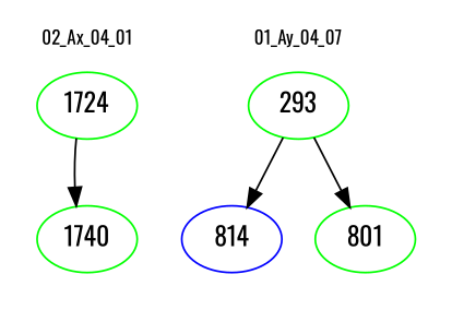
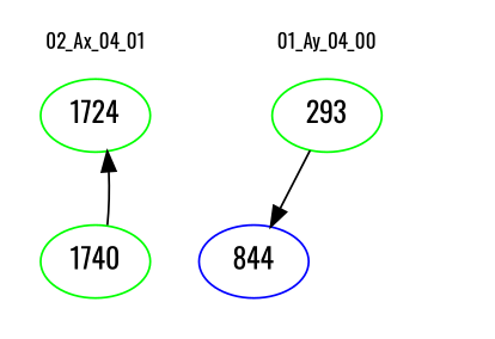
  digraph {
    fontname=Oswald
    node [color=green fontname=Oswald]
    edge [color=black fontname=Oswald]
    n1 [label=1724]
    n2 [label=1740]
    n3 [label=293]
-   n4 [color=blue label=814]
-   n5 [label=801]
+   n4 [color=blue label=844]
    subgraph cluster_1 {
      color=white
      fontsize=10
      label="02_Ax_04_01"
      n1
      n2
    }
    subgraph cluster_2 {
      color=white
      fontsize=10
-     label="01_Ay_04_07"
+     label="01_Ay_04_00"
      n3
      n4
-     n5
    }
-   n1 -> n2
+   n2 -> n1
    n3 -> n4
-   n3 -> n5
  }
